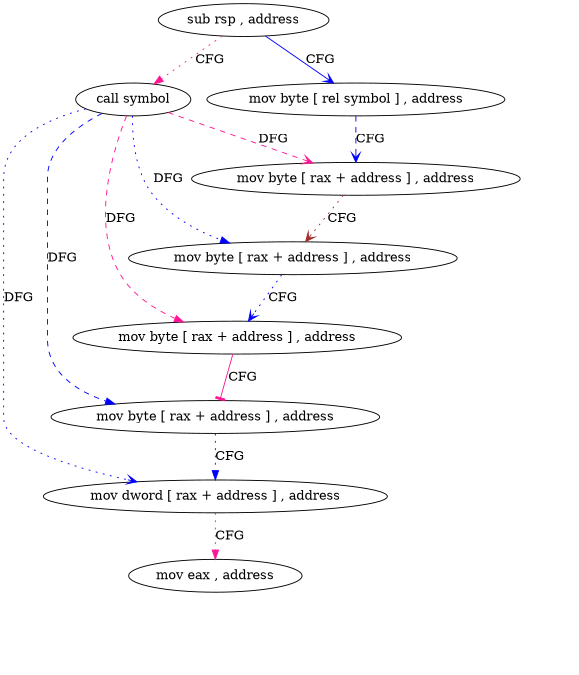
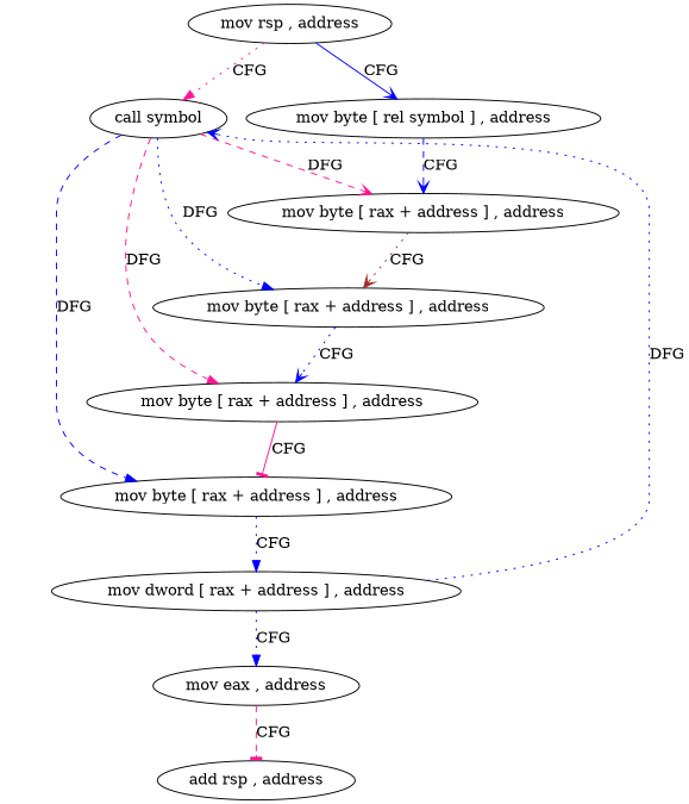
  digraph {
    edge [arrowhead=normal color=blue style=dotted]
-   n1 [label="sub rsp , address"]
+   n1 [label="mov rsp , address"]
    n2 [label="call symbol"]
    n3 [label="mov byte [ rel symbol ] , address"]
    n4 [label="mov byte [ rax + address ] , address"]
    n5 [label="mov byte [ rax + address ] , address"]
    n6 [label="mov byte [ rax + address ] , address"]
    n7 [label="mov byte [ rax + address ] , address"]
    n8 [label="mov dword [ rax + address ] , address"]
    n9 [label="mov eax , address"]
+   n10 [label="add rsp , address"]
    n1 -> n2 [color=deeppink label=CFG]
    n1 -> n3 [arrowhead=vee label=CFG style=solid]
    n2 -> n4 [arrowhead=vee color=deeppink label=DFG style=dashed]
    n2 -> n5 [label=DFG]
    n2 -> n6 [color=deeppink label=DFG style=dashed]
    n2 -> n7 [label=DFG style=dashed]
-   n2 -> n8 [arrowhead=vee label=DFG]
+   n8 -> n2 [arrowhead=vee label=DFG]
    n3 -> n4 [arrowhead=vee label=CFG style=dashed]
    n4 -> n5 [arrowhead=vee color=brown label=CFG]
    n5 -> n6 [arrowhead=vee label=CFG]
    n6 -> n7 [arrowhead=tee color=deeppink label=CFG style=solid]
    n7 -> n8 [label=CFG]
-   n8 -> n9 [color=deeppink label=CFG]
+   n8 -> n9 [label=CFG]
+   n9 -> n10 [arrowhead=tee color=deeppink label=CFG style=dashed]
  }
